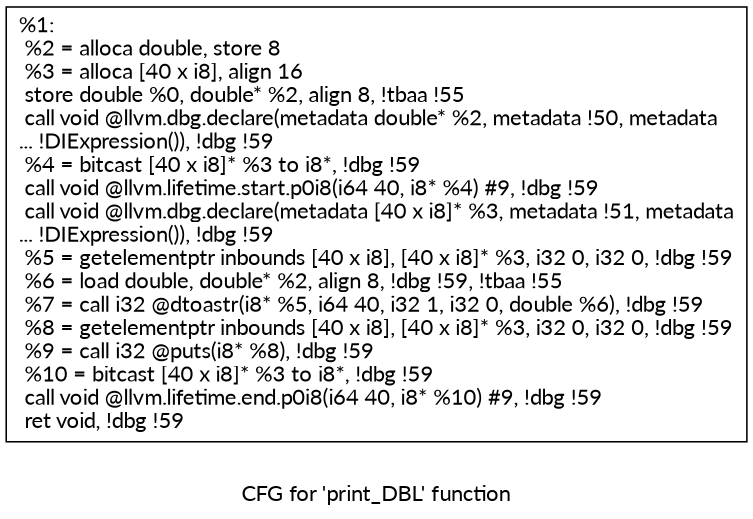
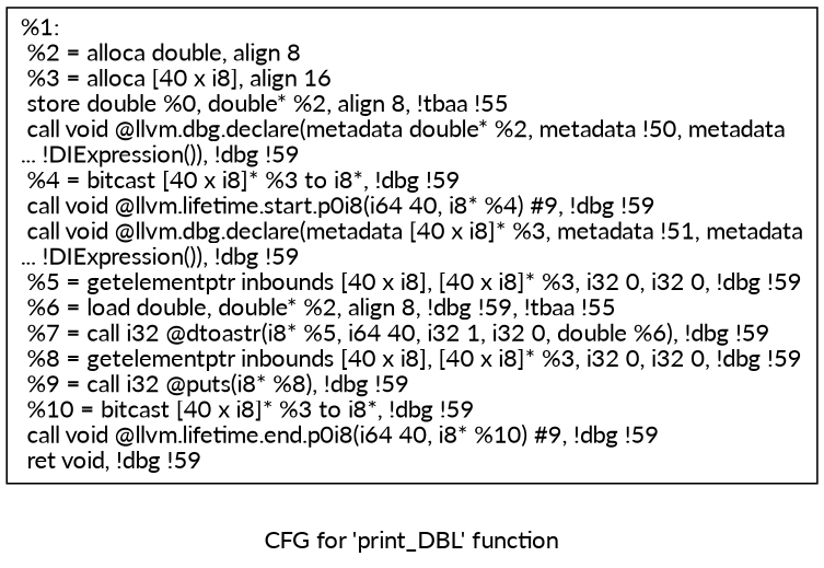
  digraph {
    label="CFG for 'print_DBL' function"
    rankdir=LR
    fontname=Lato
-   n1 [label="{%1:\l  %2 = alloca double, store 8\l  %3 = alloca [40 x i8], align 16\l  store double %0, double* %2, align 8, !tbaa !55\l  call void @llvm.dbg.declare(metadata double* %2, metadata !50, metadata\l... !DIExpression()), !dbg !59\l  %4 = bitcast [40 x i8]* %3 to i8*, !dbg !59\l  call void @llvm.lifetime.start.p0i8(i64 40, i8* %4) #9, !dbg !59\l  call void @llvm.dbg.declare(metadata [40 x i8]* %3, metadata !51, metadata\l... !DIExpression()), !dbg !59\l  %5 = getelementptr inbounds [40 x i8], [40 x i8]* %3, i32 0, i32 0, !dbg !59\l  %6 = load double, double* %2, align 8, !dbg !59, !tbaa !55\l  %7 = call i32 @dtoastr(i8* %5, i64 40, i32 1, i32 0, double %6), !dbg !59\l  %8 = getelementptr inbounds [40 x i8], [40 x i8]* %3, i32 0, i32 0, !dbg !59\l  %9 = call i32 @puts(i8* %8), !dbg !59\l  %10 = bitcast [40 x i8]* %3 to i8*, !dbg !59\l  call void @llvm.lifetime.end.p0i8(i64 40, i8* %10) #9, !dbg !59\l  ret void, !dbg !59\l}" shape=record fontname=Lato]
+   n1 [label="{%1:\l  %2 = alloca double, align 8\l  %3 = alloca [40 x i8], align 16\l  store double %0, double* %2, align 8, !tbaa !55\l  call void @llvm.dbg.declare(metadata double* %2, metadata !50, metadata\l... !DIExpression()), !dbg !59\l  %4 = bitcast [40 x i8]* %3 to i8*, !dbg !59\l  call void @llvm.lifetime.start.p0i8(i64 40, i8* %4) #9, !dbg !59\l  call void @llvm.dbg.declare(metadata [40 x i8]* %3, metadata !51, metadata\l... !DIExpression()), !dbg !59\l  %5 = getelementptr inbounds [40 x i8], [40 x i8]* %3, i32 0, i32 0, !dbg !59\l  %6 = load double, double* %2, align 8, !dbg !59, !tbaa !55\l  %7 = call i32 @dtoastr(i8* %5, i64 40, i32 1, i32 0, double %6), !dbg !59\l  %8 = getelementptr inbounds [40 x i8], [40 x i8]* %3, i32 0, i32 0, !dbg !59\l  %9 = call i32 @puts(i8* %8), !dbg !59\l  %10 = bitcast [40 x i8]* %3 to i8*, !dbg !59\l  call void @llvm.lifetime.end.p0i8(i64 40, i8* %10) #9, !dbg !59\l  ret void, !dbg !59\l}" shape=record fontname=Lato]
  }
